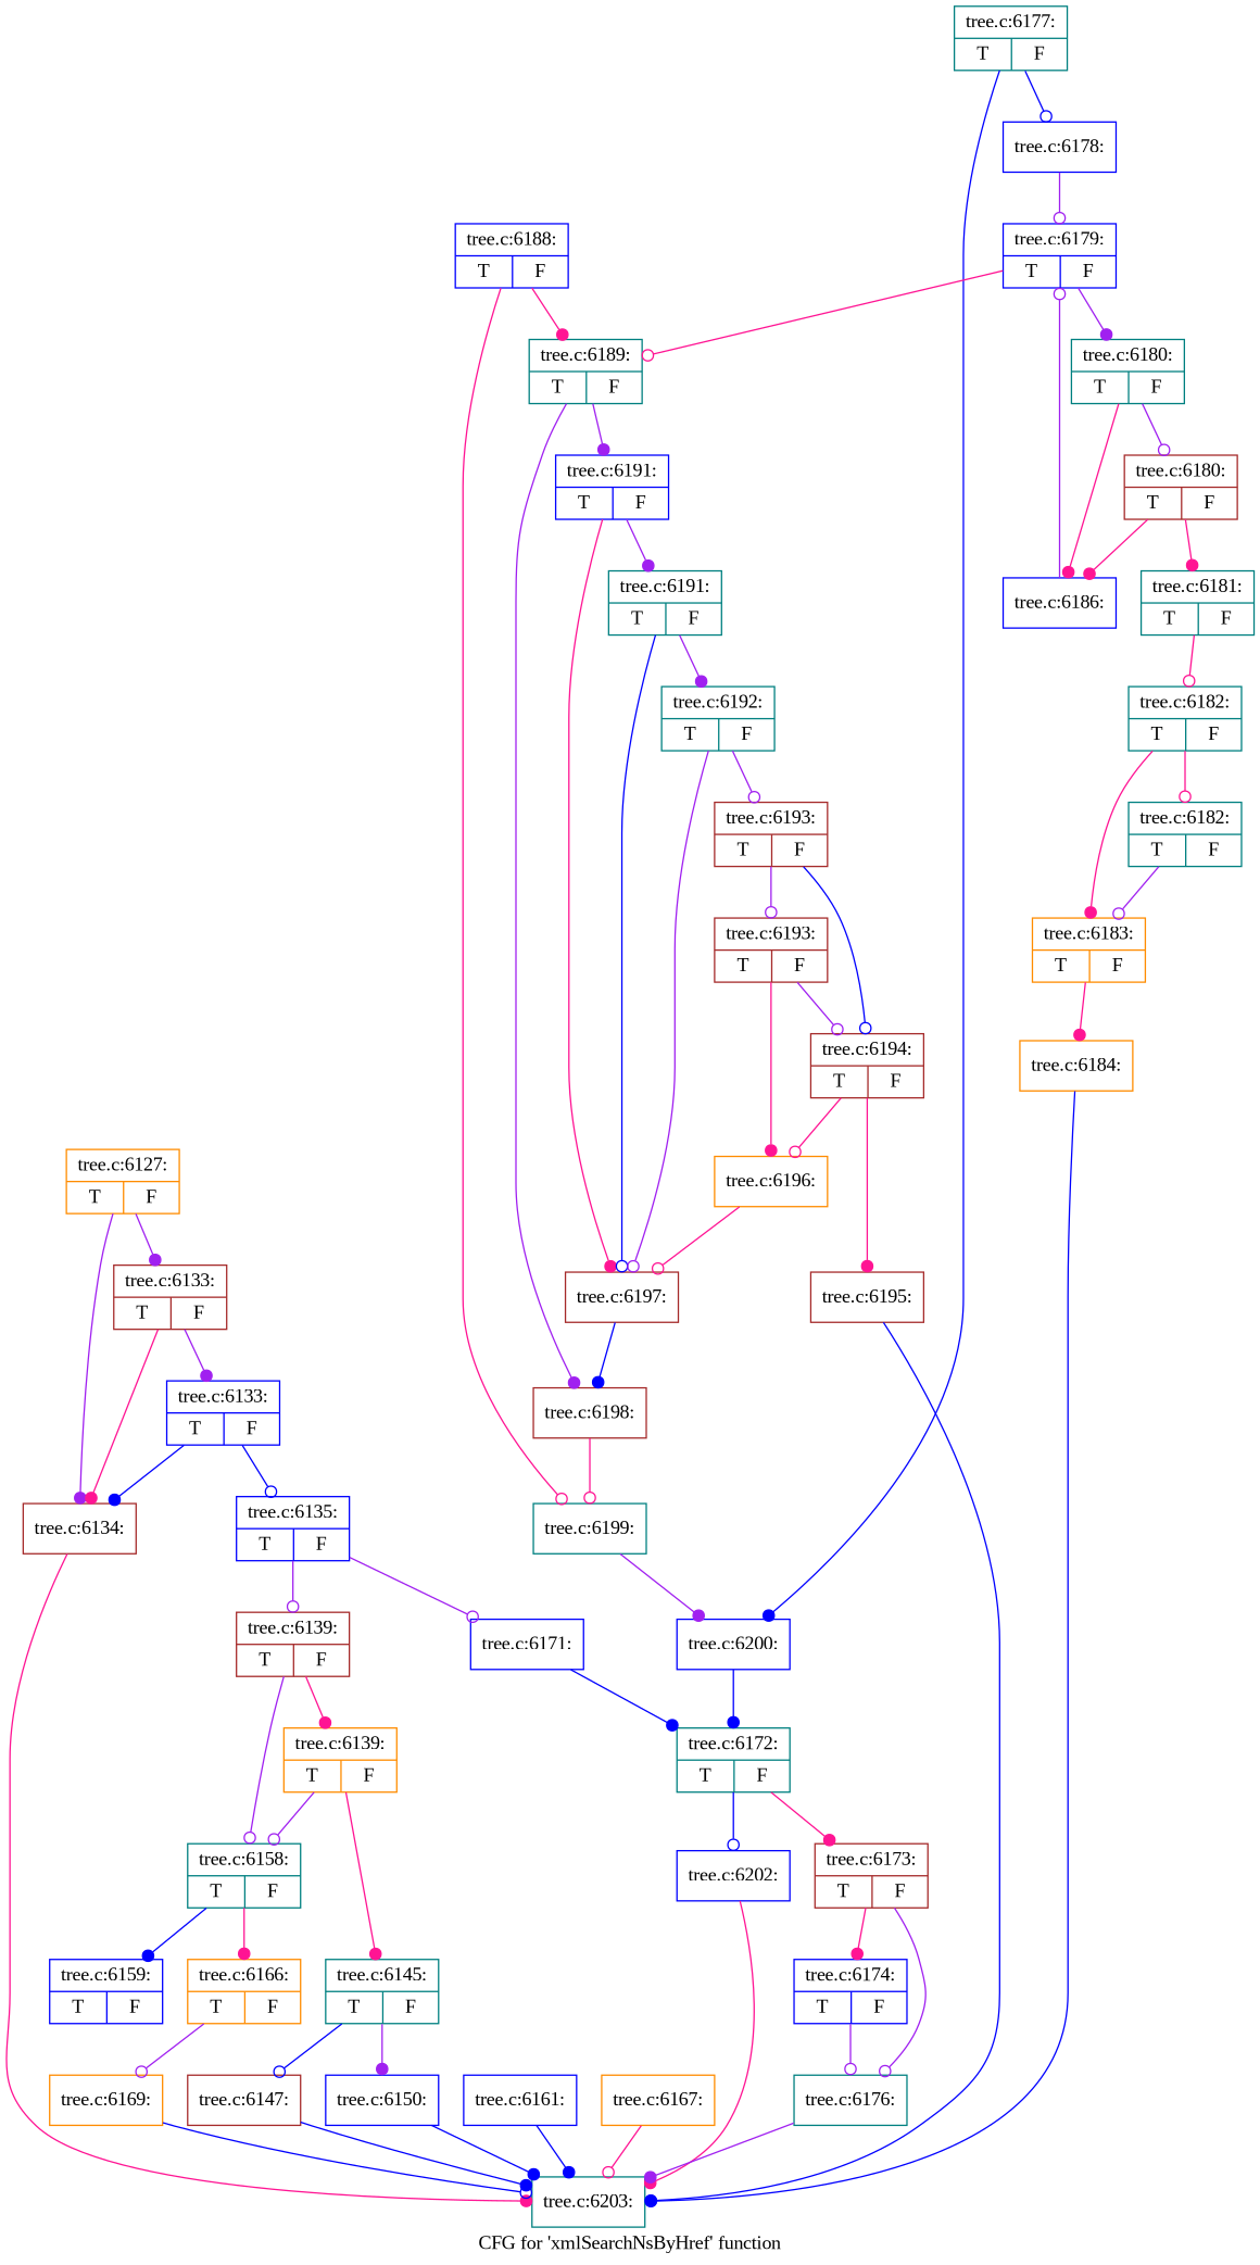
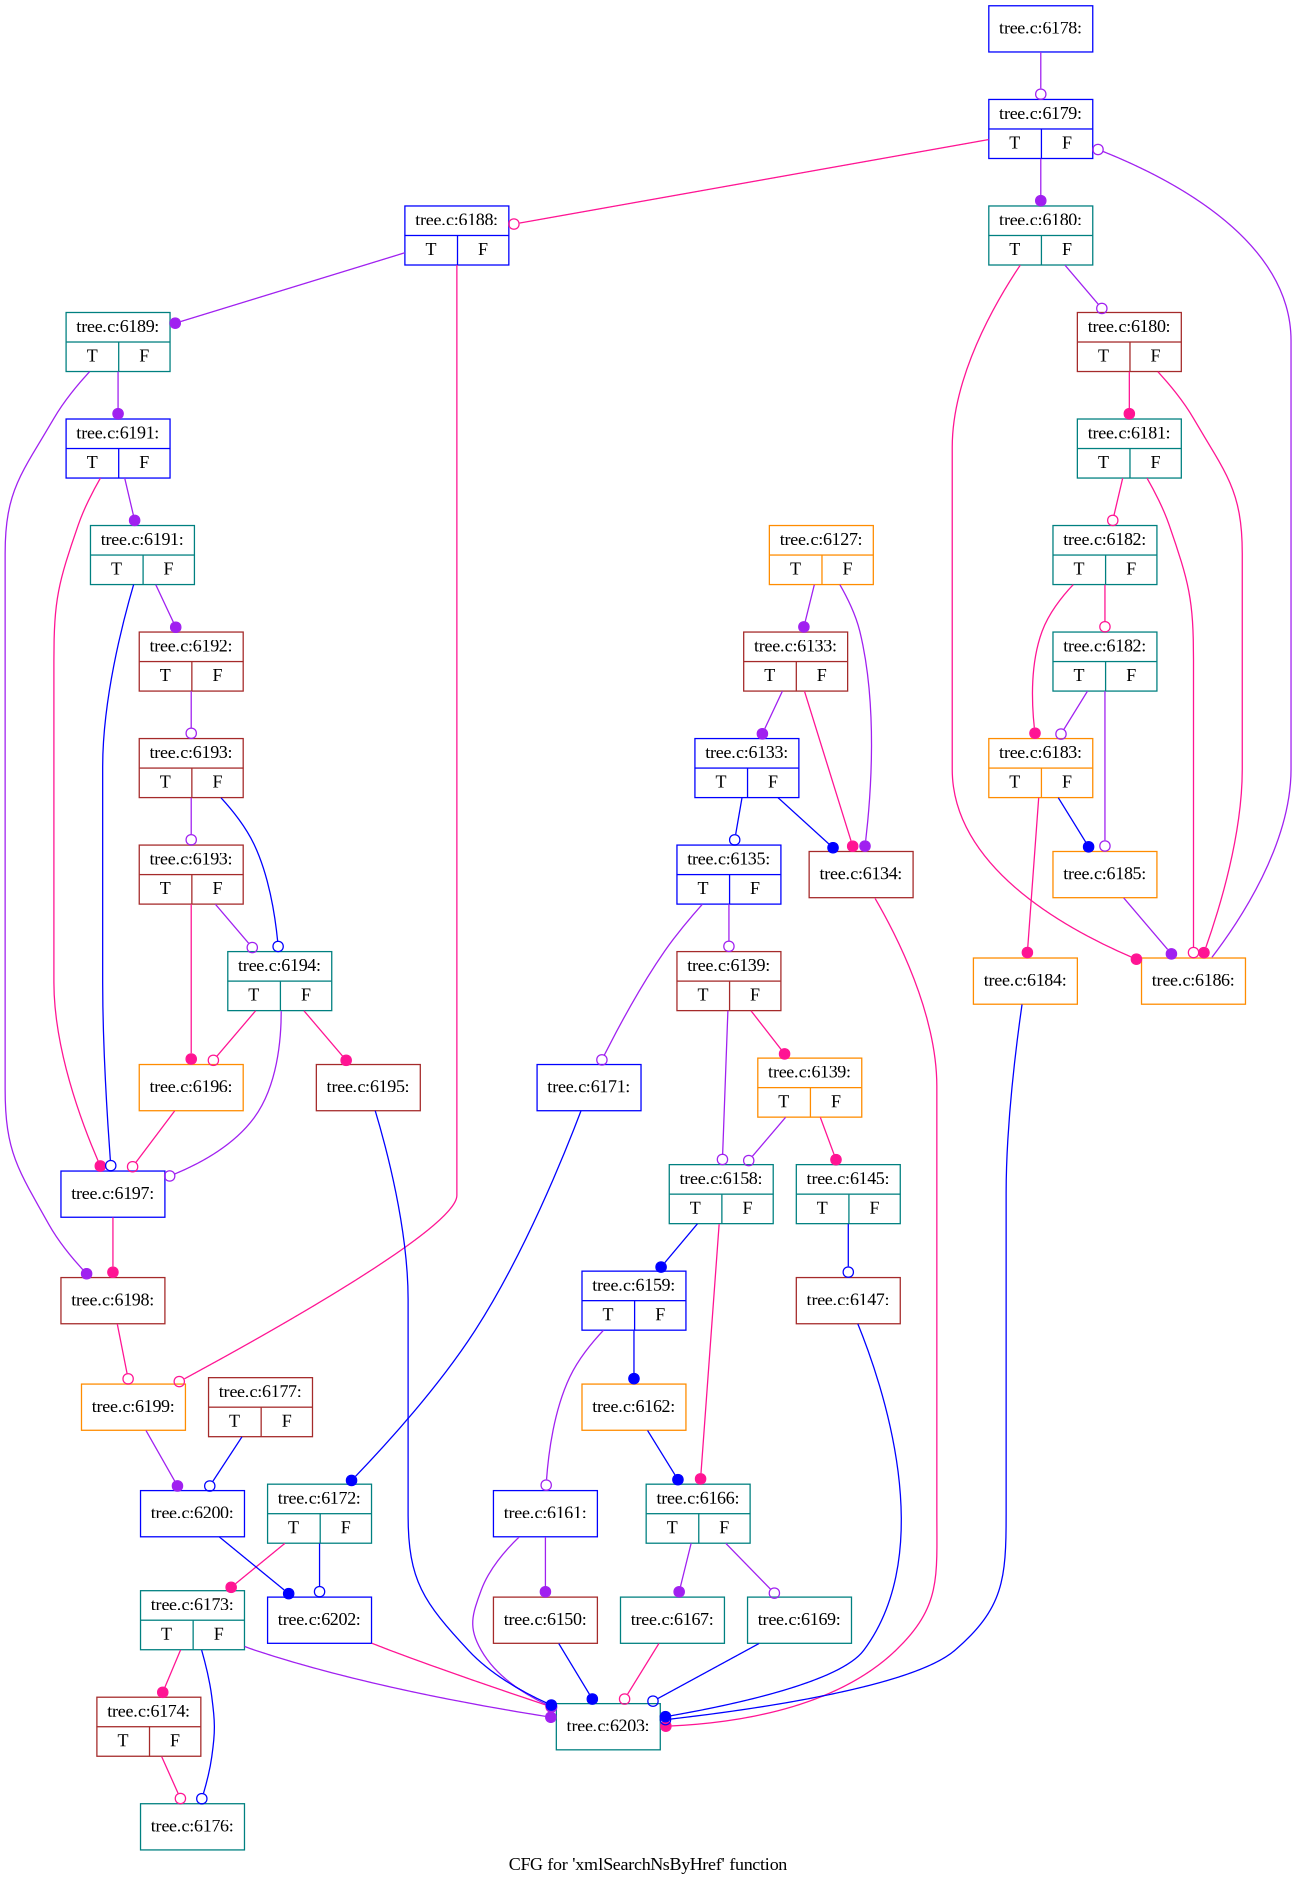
  digraph {
    fontname="Liberation Serif"
    label="CFG for 'xmlSearchNsByHref' function"
    node [color=teal fontname="Liberation Serif" shape=record]
    edge [arrowhead=dot color=purple fontname="Liberation Serif"]
    n1 [color=darkorange label="{tree.c:6127:|{<s0>T|<s1>F}}"]
    n2 [color=brown label="{tree.c:6134:}"]
    n3 [color=brown label="{tree.c:6133:|{<s0>T|<s1>F}}"]
    n4 [label="{tree.c:6203:}"]
    n5 [color=blue label="{tree.c:6133:|{<s0>T|<s1>F}}"]
    n6 [color=blue label="{tree.c:6135:|{<s0>T|<s1>F}}"]
    n7 [color=brown label="{tree.c:6139:|{<s0>T|<s1>F}}"]
    n8 [color=blue label="{tree.c:6171:}"]
    n9 [color=darkorange label="{tree.c:6139:|{<s0>T|<s1>F}}"]
    n10 [label="{tree.c:6158:|{<s0>T|<s1>F}}"]
    n11 [label="{tree.c:6172:|{<s0>T|<s1>F}}"]
    n12 [label="{tree.c:6145:|{<s0>T|<s1>F}}"]
    n13 [color=blue label="{tree.c:6159:|{<s0>T|<s1>F}}"]
-   n14 [color=darkorange label="{tree.c:6166:|{<s0>T|<s1>F}}"]
-   n15 [color=brown label="{tree.c:6173:|{<s0>T|<s1>F}}"]
+   n14 [label="{tree.c:6166:|{<s0>T|<s1>F}}"]
+   n15 [label="{tree.c:6173:|{<s0>T|<s1>F}}"]
    n16 [color=blue label="{tree.c:6202:}"]
    n17 [color=brown label="{tree.c:6147:}"]
-   n18 [color=blue label="{tree.c:6150:}"]
+   n18 [color=brown label="{tree.c:6150:}"]
    n19 [color=blue label="{tree.c:6161:}"]
-   n21 [color=darkorange label="{tree.c:6167:}"]
-   n22 [color=darkorange label="{tree.c:6169:}"]
+   n20 [color=darkorange label="{tree.c:6162:}"]
+   n21 [label="{tree.c:6167:}"]
+   n22 [label="{tree.c:6169:}"]
    n23 [label="{tree.c:6176:}"]
-   n24 [color=blue label="{tree.c:6174:|{<s0>T|<s1>F}}"]
-   n25 [label="{tree.c:6177:|{<s0>T|<s1>F}}"]
+   n24 [color=brown label="{tree.c:6174:|{<s0>T|<s1>F}}"]
+   n25 [color=brown label="{tree.c:6177:|{<s0>T|<s1>F}}"]
    n26 [color=blue label="{tree.c:6178:}"]
    n27 [color=blue label="{tree.c:6200:}"]
    n28 [color=blue label="{tree.c:6179:|{<s0>T|<s1>F}}"]
    n29 [label="{tree.c:6180:|{<s0>T|<s1>F}}"]
    n30 [color=blue label="{tree.c:6188:|{<s0>T|<s1>F}}"]
    n31 [color=brown label="{tree.c:6180:|{<s0>T|<s1>F}}"]
-   n32 [color=blue label="{tree.c:6186:}"]
+   n32 [color=darkorange label="{tree.c:6186:}"]
    n33 [label="{tree.c:6189:|{<s0>T|<s1>F}}"]
-   n34 [label="{tree.c:6199:}"]
+   n34 [color=darkorange label="{tree.c:6199:}"]
    n35 [label="{tree.c:6181:|{<s0>T|<s1>F}}"]
    n36 [color=blue label="{tree.c:6191:|{<s0>T|<s1>F}}"]
    n37 [color=brown label="{tree.c:6198:}"]
    n38 [label="{tree.c:6182:|{<s0>T|<s1>F}}"]
    n39 [label="{tree.c:6182:|{<s0>T|<s1>F}}"]
    n40 [color=darkorange label="{tree.c:6183:|{<s0>T|<s1>F}}"]
+   n41 [color=darkorange label="{tree.c:6185:}"]
    n42 [color=darkorange label="{tree.c:6184:}"]
    n43 [label="{tree.c:6191:|{<s0>T|<s1>F}}"]
-   n44 [color=brown label="{tree.c:6197:}"]
-   n45 [label="{tree.c:6192:|{<s0>T|<s1>F}}"]
+   n44 [color=blue label="{tree.c:6197:}"]
+   n45 [color=brown label="{tree.c:6192:|{<s0>T|<s1>F}}"]
    n46 [color=brown label="{tree.c:6193:|{<s0>T|<s1>F}}"]
    n47 [color=brown label="{tree.c:6193:|{<s0>T|<s1>F}}"]
-   n48 [color=brown label="{tree.c:6194:|{<s0>T|<s1>F}}"]
+   n48 [label="{tree.c:6194:|{<s0>T|<s1>F}}"]
    n49 [color=darkorange label="{tree.c:6196:}"]
    n50 [color=brown label="{tree.c:6195:}"]
    n1 -> n2
    n1 -> n3
    n2 -> n4 [color=deeppink]
    n3 -> n2 [color=deeppink]
    n3 -> n5
    n5 -> n2 [color=blue]
    n5 -> n6 [arrowhead=odot color=blue]
    n6 -> n7 [arrowhead=odot]
    n6 -> n8 [arrowhead=odot]
    n7 -> n9 [color=deeppink]
    n7 -> n10 [arrowhead=odot]
    n8 -> n11 [color=blue]
    n9 -> n10 [arrowhead=odot]
    n9 -> n12 [color=deeppink]
    n10 -> n13 [color=blue]
    n10 -> n14 [color=deeppink]
    n11 -> n15 [color=deeppink]
    n11 -> n16 [arrowhead=odot color=blue]
    n12 -> n17 [arrowhead=odot color=blue]
-   n12 -> n18
+   n19 -> n18
+   n13 -> n19 [arrowhead=odot]
+   n13 -> n20 [color=blue]
+   n14 -> n21
    n14 -> n22 [arrowhead=odot]
-   n15 -> n23 [arrowhead=odot]
+   n15 -> n23 [arrowhead=odot color=blue]
    n15 -> n24 [color=deeppink]
    n16 -> n4 [color=deeppink]
    n17 -> n4 [color=blue]
    n18 -> n4 [color=blue]
-   n19 -> n4 [color=blue]
+   n19 -> n4
+   n20 -> n14 [color=blue]
    n21 -> n4 [arrowhead=odot color=deeppink]
    n22 -> n4 [arrowhead=odot color=blue]
-   n23 -> n4
-   n24 -> n23 [arrowhead=odot]
-   n25 -> n26 [arrowhead=odot color=blue]
-   n25 -> n27 [color=blue]
+   n15 -> n4
+   n24 -> n23 [arrowhead=odot color=deeppink]
+   n25 -> n27 [arrowhead=odot color=blue]
    n26 -> n28 [arrowhead=odot]
-   n27 -> n11 [color=blue]
+   n27 -> n16 [color=blue]
    n28 -> n29
-   n28 -> n33 [arrowhead=odot color=deeppink]
+   n28 -> n30 [arrowhead=odot color=deeppink]
    n29 -> n31 [arrowhead=odot]
    n29 -> n32 [color=deeppink]
-   n30 -> n33 [color=deeppink]
+   n30 -> n33
    n30 -> n34 [arrowhead=odot color=deeppink]
    n31 -> n32 [color=deeppink]
    n31 -> n35 [color=deeppink]
    n32 -> n28 [arrowhead=odot]
    n33 -> n36
    n33 -> n37
    n34 -> n27
+   n35 -> n32 [arrowhead=odot color=deeppink]
    n35 -> n38 [arrowhead=odot color=deeppink]
    n36 -> n43
    n36 -> n44 [color=deeppink]
    n37 -> n34 [arrowhead=odot color=deeppink]
    n38 -> n39 [arrowhead=odot color=deeppink]
    n38 -> n40 [color=deeppink]
    n39 -> n40 [arrowhead=odot]
+   n39 -> n41 [arrowhead=odot]
+   n40 -> n41 [color=blue]
    n40 -> n42 [color=deeppink]
+   n41 -> n32
    n42 -> n4 [arrowhead=odot color=blue]
    n43 -> n44 [arrowhead=odot color=blue]
    n43 -> n45
-   n44 -> n37 [color=blue]
-   n45 -> n44 [arrowhead=odot]
+   n44 -> n37 [color=deeppink]
+   n48 -> n44 [arrowhead=odot]
    n45 -> n46 [arrowhead=odot]
    n46 -> n47 [arrowhead=odot]
    n46 -> n48 [arrowhead=odot color=blue]
    n47 -> n48 [arrowhead=odot]
    n47 -> n49 [color=deeppink]
    n48 -> n49 [arrowhead=odot color=deeppink]
    n48 -> n50 [color=deeppink]
    n49 -> n44 [arrowhead=odot color=deeppink]
    n50 -> n4 [color=blue]
  }
